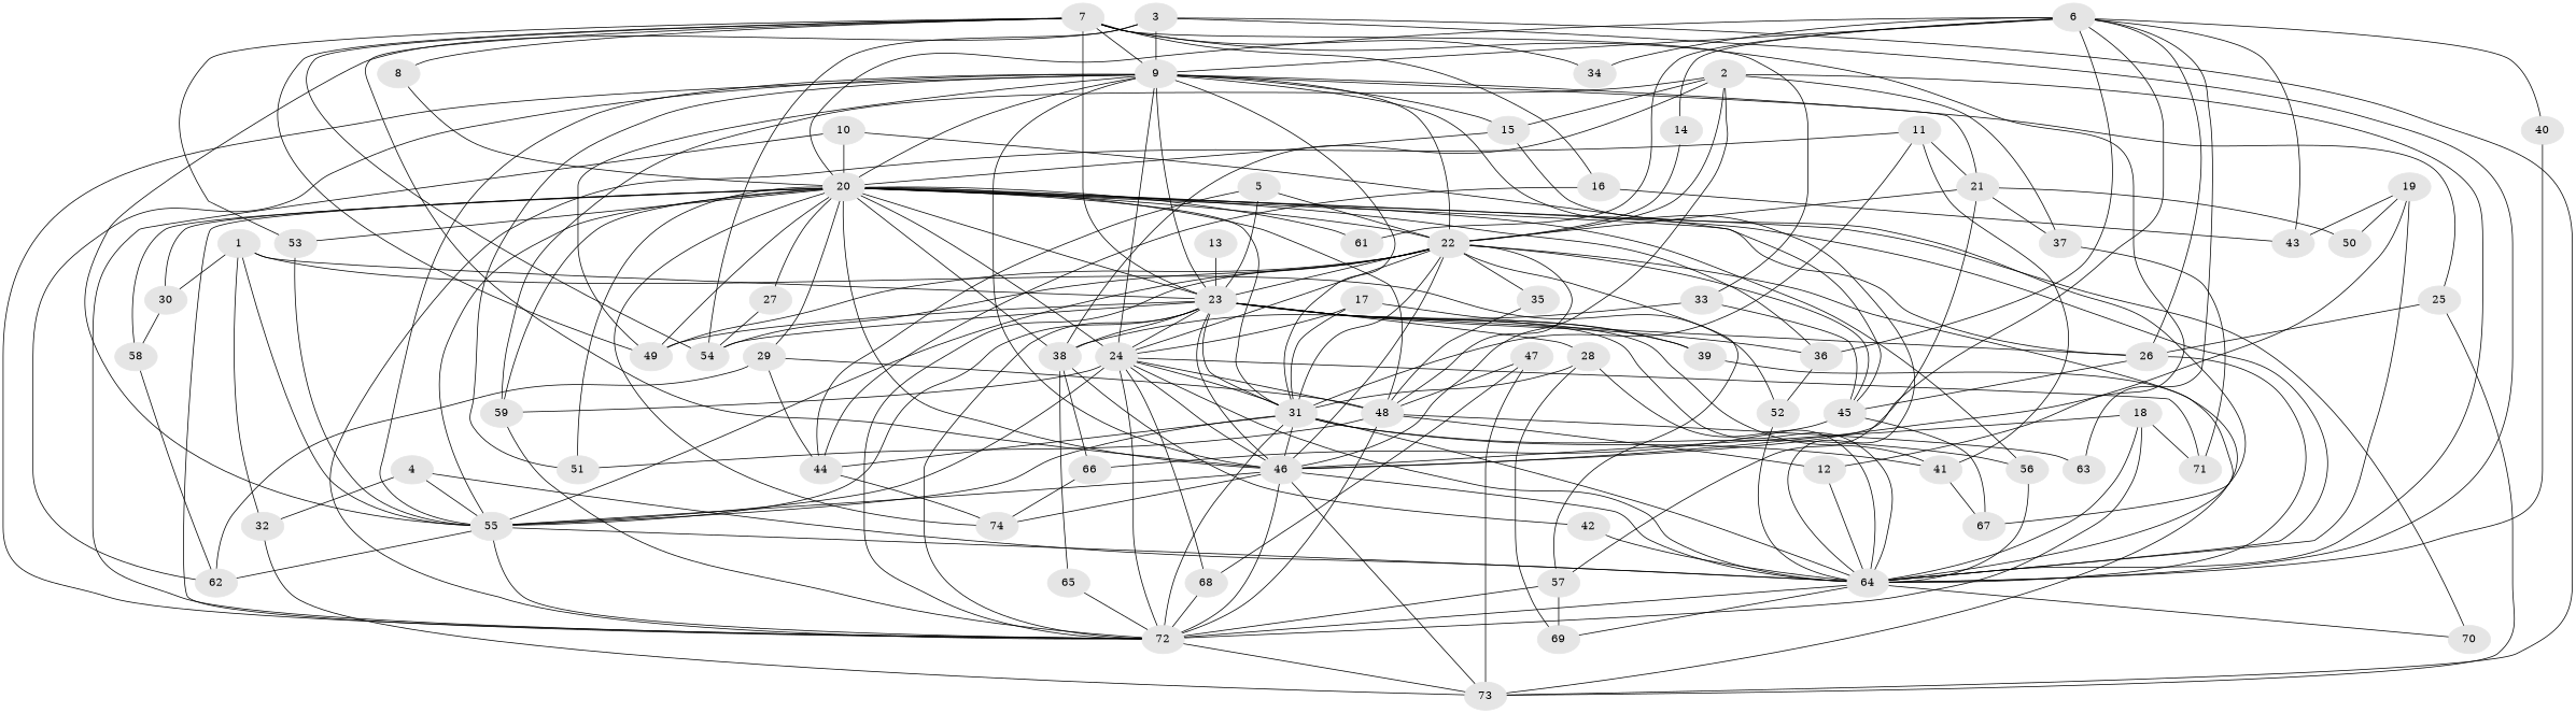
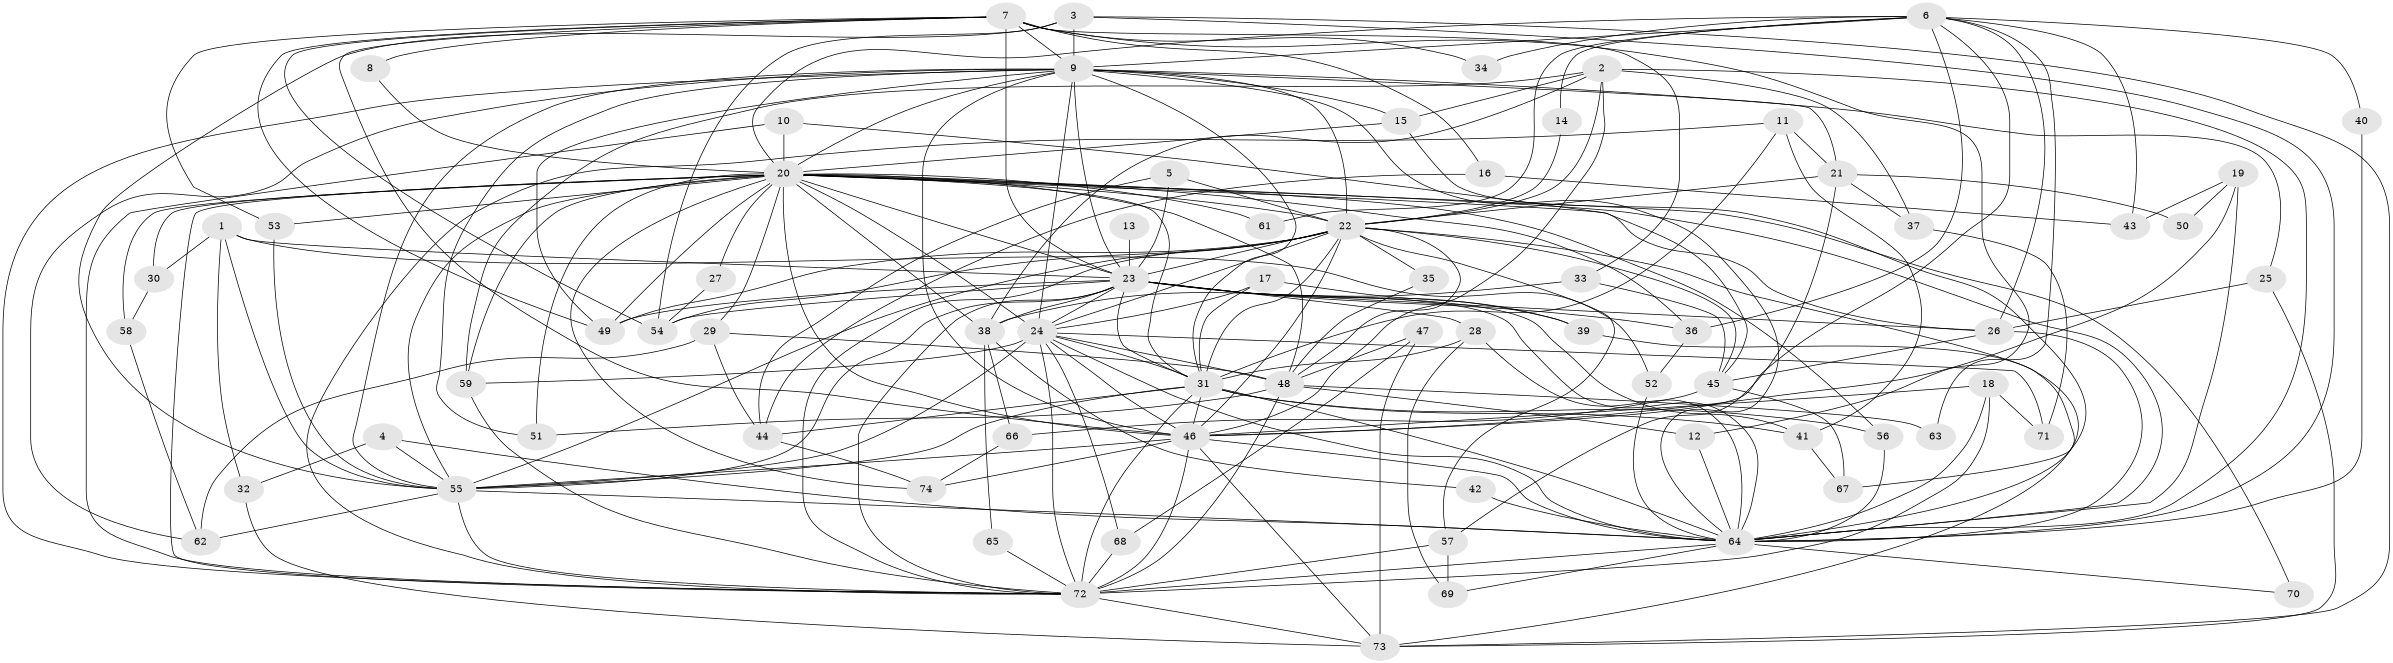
  graph {
    node [color=gray90 style=filled]
    edge [weight=1.0]
    1
    23
    30
    32
    52
    55
    38
    46
    64
    54
    26
    36
    49
    24
    31
    72
    41
    39
    28
    58
    73
    62
    2
    15
    22
    37
    59
    20
    67
    45
    48
    57
    35
    71
    42
    65
    66
    74
    70
    69
    3
    9
    21
    25
    51
    4
    5
    44
    6
    14
    34
    40
    43
    61
    63
    53
    27
    29
    56
    7
    8
    12
    16
    33
    50
    68
    10
    11
    13
    17
    18
    19
    47
    1 -- 23
    1 -- 30
    1 -- 32
    1 -- 52
    1 -- 55
    23 -- 55
    23 -- 38
-   23 -- 46 [weight=2.0]
    23 -- 64
    23 -- 54
    23 -- 26
    23 -- 36
    23 -- 49
    23 -- 24
    23 -- 31
    23 -- 72
    23 -- 41
    23 -- 39
    23 -- 28
    30 -- 58
    32 -- 73
    52 -- 64
    55 -- 64
    55 -- 72
    55 -- 62
    38 -- 42
    38 -- 65
    38 -- 66
    46 -- 55
    46 -- 64
    46 -- 72
    46 -- 73
    46 -- 74
    64 -- 72 [weight=3.0]
    64 -- 70 [weight=2.0]
    64 -- 69
    26 -- 64
    26 -- 45
    36 -- 52
    24 -- 55 [weight=3.0]
    24 -- 46
    24 -- 64
    24 -- 31 [weight=2.0]
    24 -- 72
    24 -- 59
    24 -- 48
    24 -- 71
    24 -- 68
    31 -- 55 [weight=2.0]
    31 -- 46
    31 -- 64
    31 -- 72
    31 -- 41
    31 -- 44
    31 -- 56
    72 -- 73
    41 -- 67
    39 -- 73
    28 -- 64
    28 -- 31
    28 -- 69
    58 -- 62
    2 -- 38
    2 -- 46
    2 -- 64
    2 -- 15
    2 -- 22
    2 -- 37
    2 -- 59
    15 -- 20
    15 -- 67
    22 -- 23
    22 -- 55
    22 -- 46
    22 -- 64 [weight=2.0]
    22 -- 54
    22 -- 49
    22 -- 24
    22 -- 31
    22 -- 72
    22 -- 45
    22 -- 48
    22 -- 57
    22 -- 35
    37 -- 71
    59 -- 72
    20 -- 23
    20 -- 30 [weight=2.0]
    20 -- 55 [weight=2.0]
    20 -- 38
    20 -- 46 [weight=2.0]
    20 -- 64
    20 -- 26
    20 -- 36
    20 -- 49
    20 -- 24
    20 -- 31
    20 -- 72
    20 -- 58
    20 -- 22 [weight=3.0]
    20 -- 59
    20 -- 48
    20 -- 74
    20 -- 70
    20 -- 51 [weight=2.0]
    20 -- 61
    20 -- 53
    20 -- 27
    20 -- 29
    20 -- 56
    45 -- 67
    45 -- 66
    48 -- 72
    48 -- 51
    48 -- 63
    48 -- 12
    57 -- 72
    57 -- 69
    35 -- 48
    42 -- 64
    65 -- 72
    66 -- 74
    3 -- 55
    3 -- 64
    3 -- 54
    3 -- 73
    3 -- 9
    9 -- 23
    9 -- 55 [weight=2.0]
    9 -- 46
    9 -- 64
    9 -- 49
    9 -- 24
    9 -- 31 [weight=2.0]
    9 -- 72
    9 -- 62
    9 -- 15
    9 -- 22 [weight=2.0]
    9 -- 20 [weight=2.0]
    9 -- 21 [weight=2.0]
    9 -- 25
    9 -- 51
    21 -- 22
    21 -- 37
    21 -- 57
    21 -- 50
    25 -- 26
    25 -- 73
    4 -- 32
    4 -- 55
    4 -- 64
    5 -- 23
    5 -- 22
    5 -- 44
    44 -- 74 [weight=2.0]
    6 -- 46
    6 -- 26
    6 -- 36
    6 -- 20
    6 -- 9
    6 -- 14
    6 -- 34
    6 -- 40
    6 -- 43
    6 -- 61
    6 -- 63
    14 -- 22
    40 -- 64
    53 -- 55
    27 -- 54
    29 -- 62
    29 -- 48
    29 -- 44
    56 -- 64
    7 -- 23
    7 -- 46
    7 -- 54
    7 -- 49
    7 -- 9
    7 -- 34
    7 -- 53
    7 -- 8
    7 -- 12
    7 -- 16
    7 -- 33
    8 -- 20
    12 -- 64
    16 -- 44
    16 -- 43
    33 -- 38
    33 -- 45
    68 -- 72 [weight=2.0]
    10 -- 72
    10 -- 20 [weight=2.0]
    10 -- 45
    11 -- 31
    11 -- 72
    11 -- 41
    11 -- 21
    13 -- 23
    17 -- 24
    17 -- 31
    17 -- 39
    18 -- 46
    18 -- 64
    18 -- 72
    18 -- 71
    19 -- 46
    19 -- 64
    19 -- 43
    19 -- 50
    47 -- 73
    47 -- 48
    47 -- 68
  }
